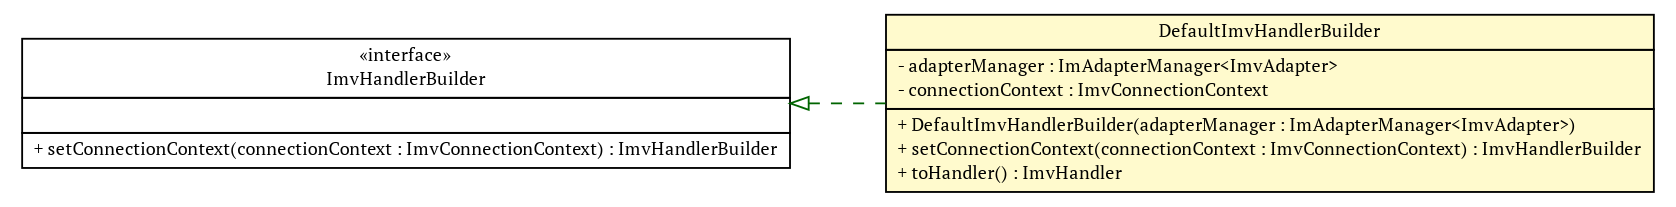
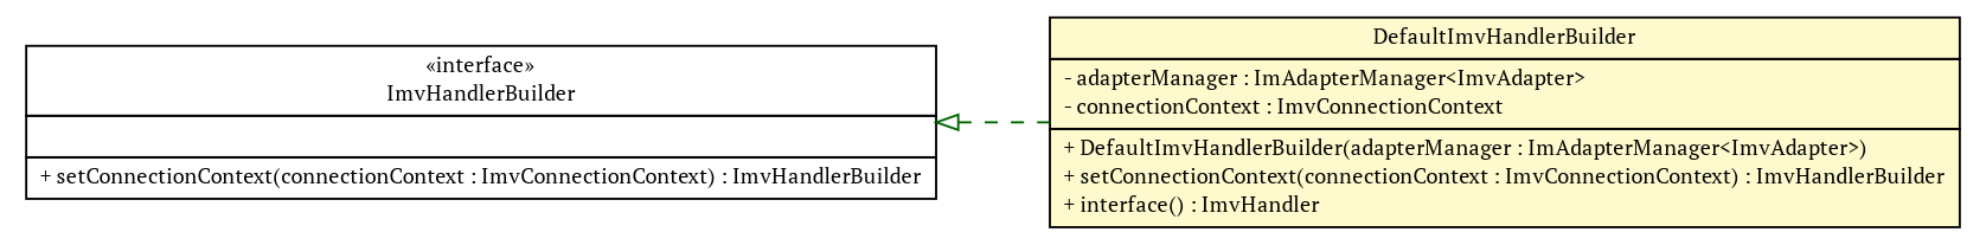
  digraph {
    nodesep=0.25
    ranksep=0.5
    rankdir=LR
    fontname="PT Serif"
    node [fontcolor=black fontname="PT Serif" fontsize=10.0 shape=plaintext]
    n1 [label=<<table title="de.hsbremen.tc.tnc.tnccs.message.handler.ImvHandlerBuilder" border="0" cellborder="1" cellspacing="0" cellpadding="2" port="p" href="../ImvHandlerBuilder.html"> 		<tr><td><table border="0" cellspacing="0" cellpadding="1"> <tr><td align="center" balign="center"> &#171;interface&#187; </td></tr> <tr><td align="center" balign="center"> ImvHandlerBuilder </td></tr> 		</table></td></tr> 		<tr><td><table border="0" cellspacing="0" cellpadding="1"> <tr><td align="left" balign="left">  </td></tr> 		</table></td></tr> 		<tr><td><table border="0" cellspacing="0" cellpadding="1"> <tr><td align="left" balign="left"> + setConnectionContext(connectionContext : ImvConnectionContext) : ImvHandlerBuilder </td></tr> 		</table></td></tr> 		</table>>]
-   n2 [label=<<table title="de.hsbremen.tc.tnc.tnccs.message.handler.simple.DefaultImvHandlerBuilder" border="0" cellborder="1" cellspacing="0" cellpadding="2" port="p" bgcolor="lemonChiffon" href="./DefaultImvHandlerBuilder.html"> 		<tr><td><table border="0" cellspacing="0" cellpadding="1"> <tr><td align="center" balign="center"> DefaultImvHandlerBuilder </td></tr> 		</table></td></tr> 		<tr><td><table border="0" cellspacing="0" cellpadding="1"> <tr><td align="left" balign="left"> - adapterManager : ImAdapterManager&lt;ImvAdapter&gt; </td></tr> <tr><td align="left" balign="left"> - connectionContext : ImvConnectionContext </td></tr> 		</table></td></tr> 		<tr><td><table border="0" cellspacing="0" cellpadding="1"> <tr><td align="left" balign="left"> + DefaultImvHandlerBuilder(adapterManager : ImAdapterManager&lt;ImvAdapter&gt;) </td></tr> <tr><td align="left" balign="left"> + setConnectionContext(connectionContext : ImvConnectionContext) : ImvHandlerBuilder </td></tr> <tr><td align="left" balign="left"> + toHandler() : ImvHandler </td></tr> 		</table></td></tr> 		</table>>]
+   n2 [label=<<table title="de.hsbremen.tc.tnc.tnccs.message.handler.simple.DefaultImvHandlerBuilder" border="0" cellborder="1" cellspacing="0" cellpadding="2" port="p" bgcolor="lemonChiffon" href="./DefaultImvHandlerBuilder.html"> 		<tr><td><table border="0" cellspacing="0" cellpadding="1"> <tr><td align="center" balign="center"> DefaultImvHandlerBuilder </td></tr> 		</table></td></tr> 		<tr><td><table border="0" cellspacing="0" cellpadding="1"> <tr><td align="left" balign="left"> - adapterManager : ImAdapterManager&lt;ImvAdapter&gt; </td></tr> <tr><td align="left" balign="left"> - connectionContext : ImvConnectionContext </td></tr> 		</table></td></tr> 		<tr><td><table border="0" cellspacing="0" cellpadding="1"> <tr><td align="left" balign="left"> + DefaultImvHandlerBuilder(adapterManager : ImAdapterManager&lt;ImvAdapter&gt;) </td></tr> <tr><td align="left" balign="left"> + setConnectionContext(connectionContext : ImvConnectionContext) : ImvHandlerBuilder </td></tr> <tr><td align="left" balign="left"> + interface() : ImvHandler </td></tr> 		</table></td></tr> 		</table>>]
    n1 -> n2 [arrowtail=empty dir=back fontname="PT Serif" fontsize=10 headport=p labelfontname=Helvetica labelfontsize=10 style=dashed tailport=p color=darkgreen]
  }
